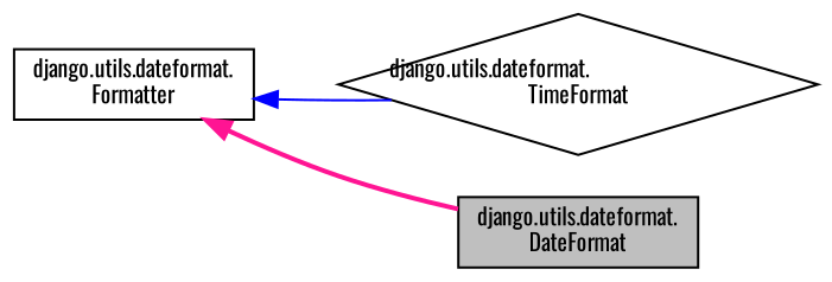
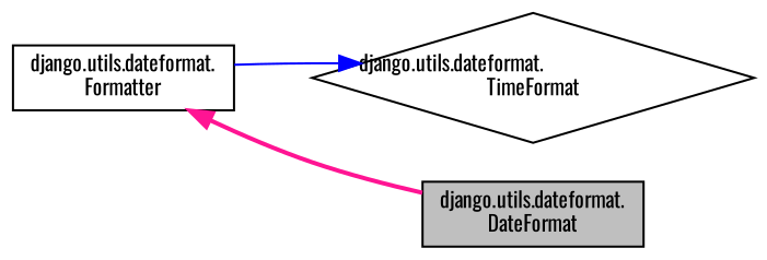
  digraph {
    fontname=Oswald
    rankdir=LR
    node [color=black fillcolor=white fontname=Oswald fontsize=10 shape=box style=filled]
    edge [dir=back fontname=Oswald fontsize=10 labelfontname=Helvetica labelfontsize=10]
    n1 [fillcolor=grey75 fontcolor=black height=0.2 label="django.utils.dateformat.\lDateFormat" width=0.4]
    n2 [height=0.2 label="django.utils.dateformat.\lTimeFormat" shape=diamond width=0.4]
    n3 [height=0.2 label="django.utils.dateformat.\lFormatter" width=0.4]
    n3 -> n1 [color=deeppink style=bold]
-   n3 -> n2 [color=blue style=solid]
+   n2 -> n3 [color=blue style=solid]
  }
